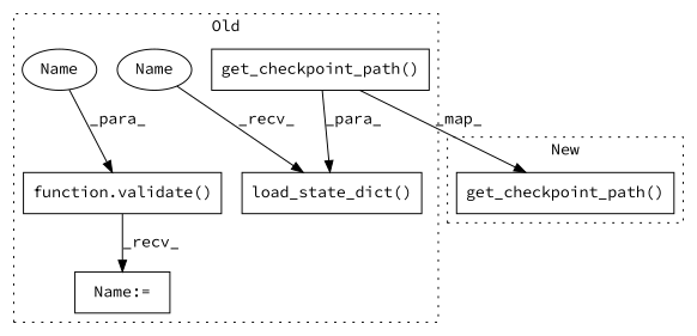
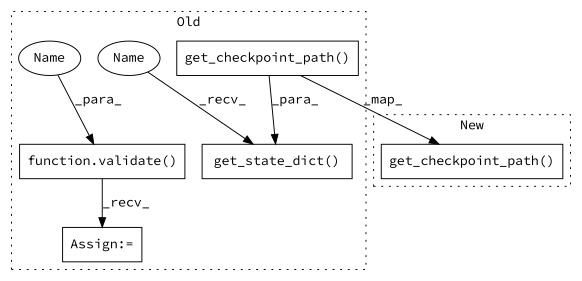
  digraph {
    fontname="Source Code Pro"
    node [a=75 fontname="Source Code Pro" l="27,1" shape=box]
    edge [fontname="Source Code Pro"]
    n1 [label="get_checkpoint_path()" s="5905,5938"]
-   n2 [l="18,1" label="load_state_dict()" s="6004,6037"]
+   n2 [l="18,1" label="get_state_dict()" s="6004,6037"]
    n3 [l="9,1" label="function.validate()" s="6050,6082"]
-   n4 [a=68 l=3 label="Name:=" s=6047]
+   n4 [a=68 l=3 label="Assign:=" s=6047]
    n5 [a=87 l=1 label=Name s=6075 shape=ellipse]
    n6 [a=87 l=1 label=Name s=6004 shape=ellipse]
    n7 [label="get_checkpoint_path()" s="5881,5914"]
    subgraph cluster_1 {
      label=Old
      style=dotted
      n1
      n2
      n3
      n4
      n5
      n6
    }
    subgraph cluster_2 {
      label=New
      style=dotted
      n7
    }
    n1 -> n2 [label=_para_]
    n1 -> n7 [label=_map_]
    n3 -> n4 [label=_recv_]
    n5 -> n3 [label=_para_]
    n6 -> n2 [label=_recv_]
  }
